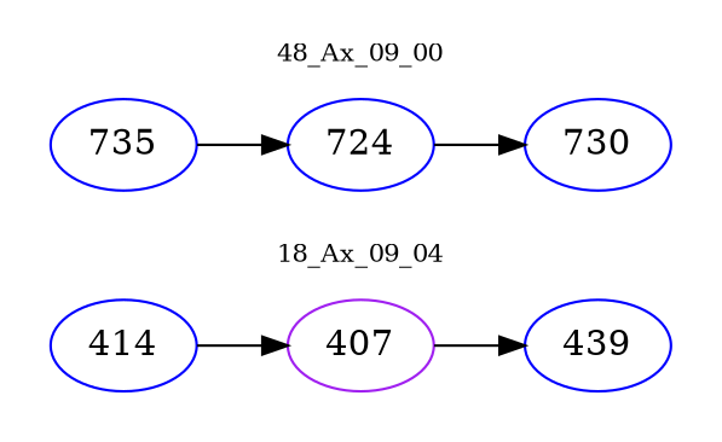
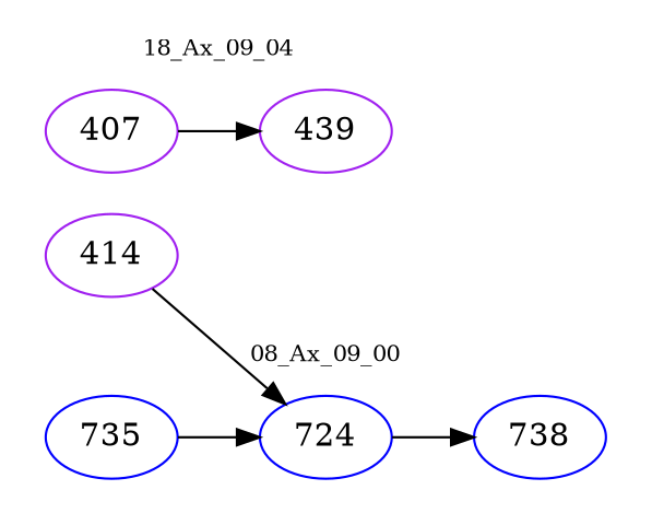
  digraph {
    rankdir=LR
    node [color=purple]
    edge [color=black]
-   n1 [color=blue label=414]
+   n1 [label=414]
    n2 [label=407]
-   n3 [color=blue label=439]
+   n3 [label=439]
    n4 [color=blue label=735]
    n5 [color=blue label=724]
-   n6 [color=blue label=730]
+   n6 [color=blue label=738]
    subgraph cluster_1 {
      color=white
      fontsize=10
      label="18_Ax_09_04"
      n1
      n2
      n3
    }
    subgraph cluster_2 {
      color=white
      fontsize=10
-     label="48_Ax_09_00"
+     label="08_Ax_09_00"
      n4
      n5
      n6
    }
-   n1 -> n2
+   n1 -> n5
    n2 -> n3
    n4 -> n5
    n5 -> n6
  }
